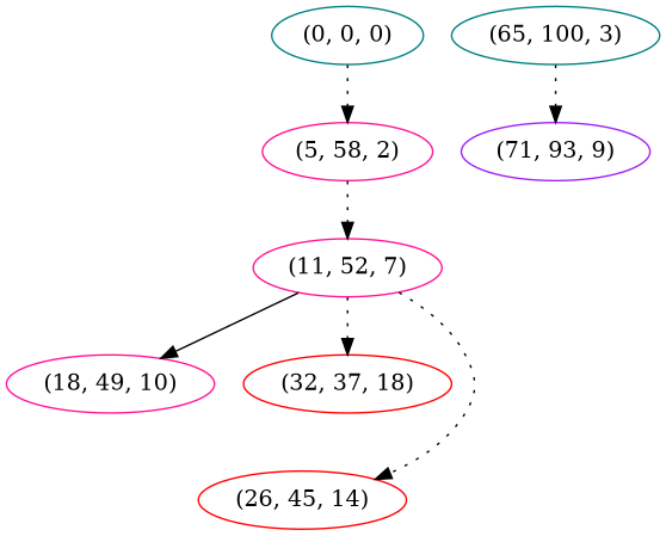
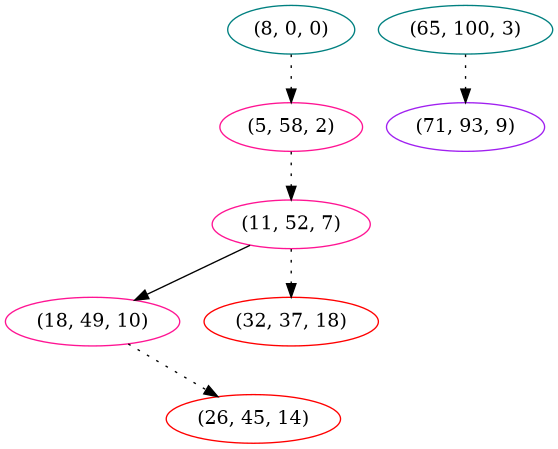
  digraph {
    node [color=deeppink]
    edge [style=dotted]
-   "(0, 0, 0)" [color=teal]
+   "(0, 0, 0)" [color=teal label="(8, 0, 0)"]
    "(5, 58, 2)"
    "(11, 52, 7)"
    "(65, 100, 3)" [color=teal]
    "(71, 93, 9)" [color=purple]
    "(18, 49, 10)"
    "(32, 37, 18)" [color=red]
    "(26, 45, 14)" [color=red]
    "(0, 0, 0)" -> "(5, 58, 2)"
    "(5, 58, 2)" -> "(11, 52, 7)"
    "(11, 52, 7)" -> "(18, 49, 10)" [style=solid]
    "(11, 52, 7)" -> "(32, 37, 18)"
    "(65, 100, 3)" -> "(71, 93, 9)"
-   "(11, 52, 7)" -> "(26, 45, 14)"
+   "(18, 49, 10)" -> "(26, 45, 14)"
  }
